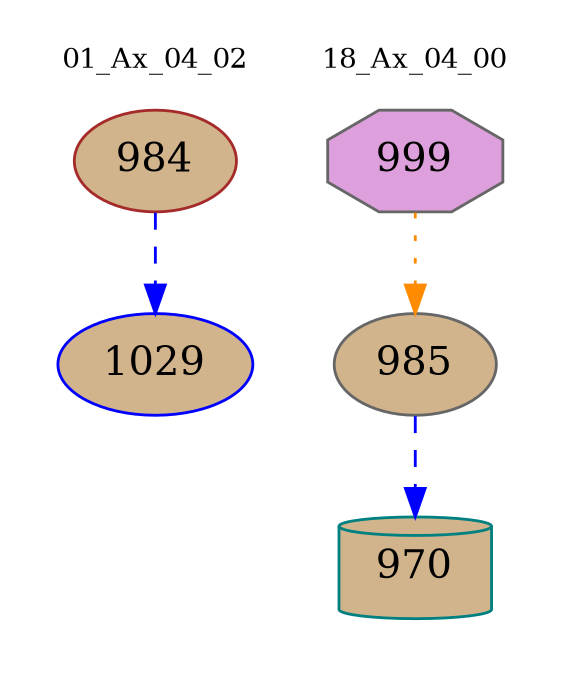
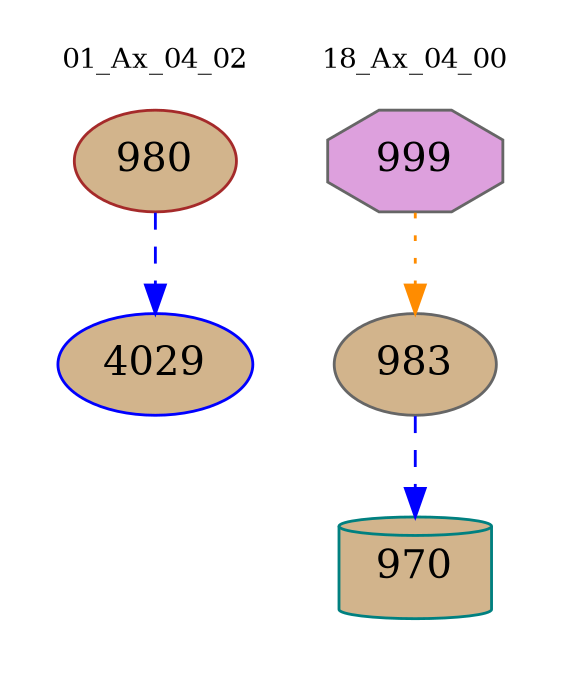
  digraph {
    node [color=gray40 fillcolor=tan shape=ellipse style=filled]
    edge [color=blue style=dashed]
-   n1 [color=brown label=984]
-   n2 [color=blue label=1029]
+   n1 [color=brown label=980]
+   n2 [color=blue label=4029]
    n3 [fillcolor=plum label=999 shape=octagon]
-   n4 [label=985]
+   n4 [label=983]
    n5 [color=teal label=970 shape=cylinder]
    subgraph cluster_1 {
      color=white
      fontsize=10
      label="01_Ax_04_02"
      n1
      n2
    }
    subgraph cluster_2 {
      color=white
      fontsize=10
      label="18_Ax_04_00"
      n3
      n4
      n5
    }
    n1 -> n2
    n3 -> n4 [color=darkorange style=dotted]
    n4 -> n5
  }
